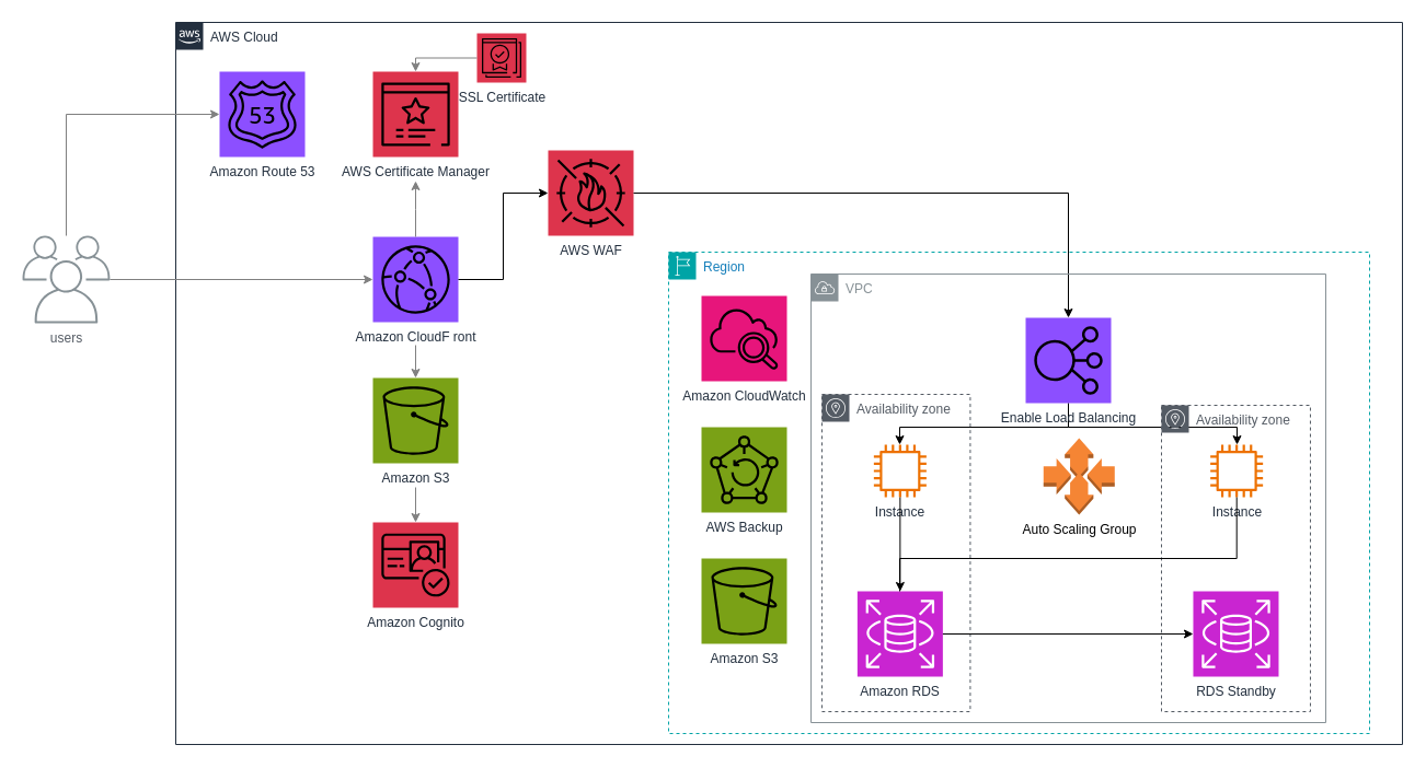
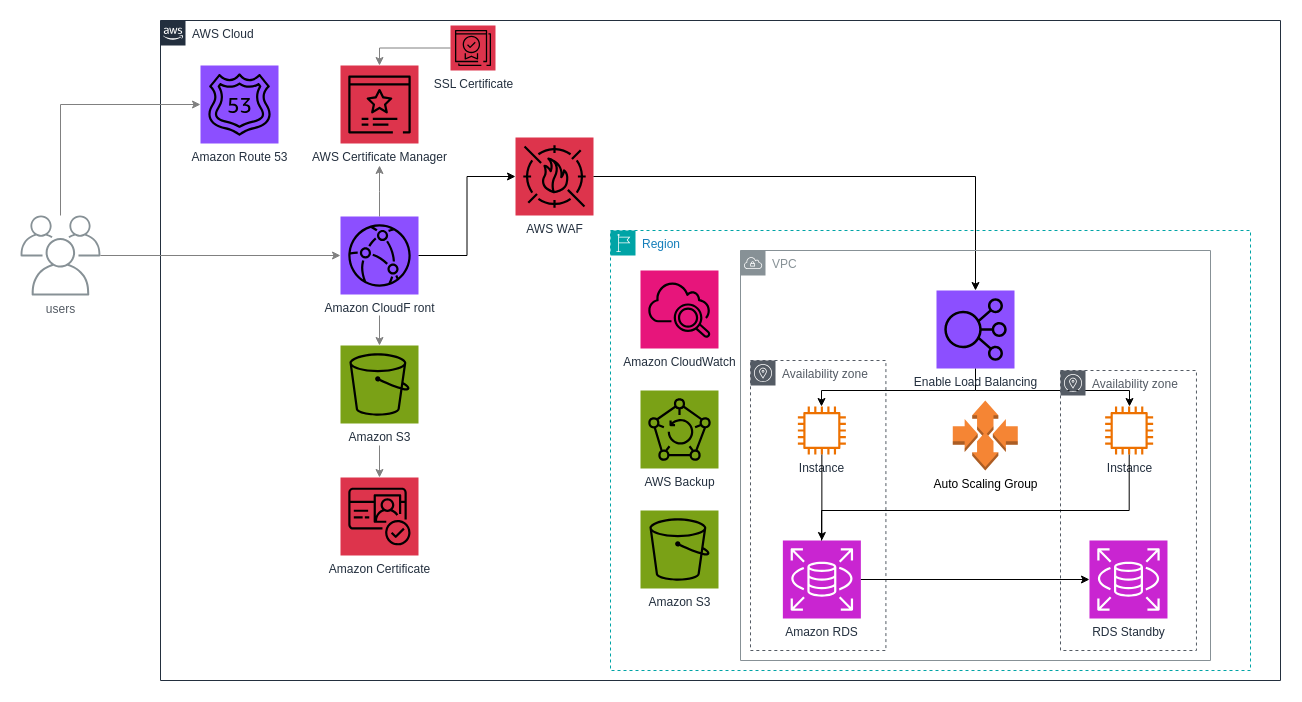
  <mxCell id="0" />
  <mxCell id="1" parent="0" />
  <mxCell id="2" value="AWS Cloud" style="points=[[0,0],[0.25,0],[0.5,0],[0.75,0],[1,0],[1,0.25],[1,0.5],[1,0.75],[1,1],[0.75,1],[0.5,1],[0.25,1],[0,1],[0,0.75],[0,0.5],[0,0.25]];outlineConnect=0;gradientColor=none;html=1;whiteSpace=wrap;fontSize=12;fontStyle=0;shape=mxgraph.aws4.group;grIcon=mxgraph.aws4.group_aws_cloud_alt;strokeColor=#232F3E;fillColor=none;verticalAlign=top;align=left;spacingLeft=30;fontColor=#232F3E;dashed=0;labelBackgroundColor=#ffffff;container=1;pointerEvents=0;collapsible=0;recursiveResize=0;" parent="1" vertex="1"><mxGeometry x="160" y="20" width="1120" height="660" as="geometry" /></mxCell>
  <mxCell id="3" value="Amazon Route 53" style="sketch=0;points=[[0,0,0],[0.25,0,0],[0.5,0,0],[0.75,0,0],[1,0,0],[0,1,0],[0.25,1,0],[0.5,1,0],[0.75,1,0],[1,1,0],[0,0.25,0],[0,0.5,0],[0,0.75,0],[1,0.25,0],[1,0.5,0],[1,0.75,0]];outlineConnect=0;fontColor=#232F3E;fillColor=#8C4FFF;strokeColor=none;dashed=0;verticalLabelPosition=bottom;verticalAlign=top;align=center;html=1;fontSize=12;fontStyle=0;aspect=fixed;shape=mxgraph.aws4.resourceIcon;resIcon=mxgraph.aws4.route_53;labelBackgroundColor=default;" vertex="1" parent="2"><mxGeometry x="40" y="45" width="78" height="78" as="geometry" /></mxCell>
  <mxCell id="4" value="AWS Certificate Manager" style="sketch=0;points=[[0,0,0],[0.25,0,0],[0.5,0,0],[0.75,0,0],[1,0,0],[0,1,0],[0.25,1,0],[0.5,1,0],[0.75,1,0],[1,1,0],[0,0.25,0],[0,0.5,0],[0,0.75,0],[1,0.25,0],[1,0.5,0],[1,0.75,0]];outlineConnect=0;fontColor=#232F3E;fillColor=#DD344C;strokeColor=none;dashed=0;verticalLabelPosition=bottom;verticalAlign=top;align=center;html=1;fontSize=12;fontStyle=0;aspect=fixed;shape=mxgraph.aws4.resourceIcon;resIcon=mxgraph.aws4.certificate_manager_3;" vertex="1" parent="2"><mxGeometry x="180" y="45" width="78" height="78" as="geometry" /></mxCell>
  <mxCell id="5" value="Amazon CloudF ront" style="sketch=0;points=[[0,0,0],[0.25,0,0],[0.5,0,0],[0.75,0,0],[1,0,0],[0,1,0],[0.25,1,0],[0.5,1,0],[0.75,1,0],[1,1,0],[0,0.25,0],[0,0.5,0],[0,0.75,0],[1,0.25,0],[1,0.5,0],[1,0.75,0]];outlineConnect=0;fontColor=#232F3E;fillColor=#8C4FFF;strokeColor=none;dashed=0;verticalLabelPosition=bottom;verticalAlign=top;align=center;html=1;fontSize=12;fontStyle=0;aspect=fixed;shape=mxgraph.aws4.resourceIcon;resIcon=mxgraph.aws4.cloudfront;" vertex="1" parent="2"><mxGeometry x="180" y="196" width="78" height="78" as="geometry" /></mxCell>
  <mxCell id="6" value="users" style="sketch=0;outlineConnect=0;gradientColor=none;fontColor=#545B64;strokeColor=none;fillColor=#879196;dashed=0;verticalLabelPosition=bottom;verticalAlign=top;align=center;html=1;fontSize=12;fontStyle=0;aspect=fixed;shape=mxgraph.aws4.illustration_users;pointerEvents=1" vertex="1" parent="2"><mxGeometry x="-140" y="195" width="80" height="80" as="geometry" /></mxCell>
  <mxCell id="7" value="" style="endArrow=classic;html=1;rounded=0;edgeStyle=orthogonalEdgeStyle;strokeColor=#808080;entryX=0;entryY=0.5;entryDx=0;entryDy=0;entryPerimeter=0;" edge="1" parent="2" source="6" target="3"><mxGeometry width="50" height="50" relative="1" as="geometry"><mxPoint x="-100" y="134.289" as="sourcePoint" /><mxPoint x="-100" y="84.289" as="targetPoint" /><Array as="points"><mxPoint x="-100" y="84" /></Array></mxGeometry></mxCell>
  <mxCell id="8" value="" style="endArrow=classic;html=1;rounded=0;edgeStyle=orthogonalEdgeStyle;strokeColor=#808080;" edge="1" parent="2" source="6" target="5"><mxGeometry width="50" height="50" relative="1" as="geometry"><mxPoint y="276.03" as="sourcePoint" /><mxPoint x="140" y="205.03" as="targetPoint" /><Array as="points" /></mxGeometry></mxCell>
  <mxCell id="9" value="Amazon S3" style="sketch=0;points=[[0,0,0],[0.25,0,0],[0.5,0,0],[0.75,0,0],[1,0,0],[0,1,0],[0.25,1,0],[0.5,1,0],[0.75,1,0],[1,1,0],[0,0.25,0],[0,0.5,0],[0,0.75,0],[1,0.25,0],[1,0.5,0],[1,0.75,0]];outlineConnect=0;fontColor=#232F3E;fillColor=#7AA116;strokeColor=none;dashed=0;verticalLabelPosition=bottom;verticalAlign=top;align=center;html=1;fontSize=12;fontStyle=0;aspect=fixed;shape=mxgraph.aws4.resourceIcon;resIcon=mxgraph.aws4.s3;" vertex="1" parent="2"><mxGeometry x="180" y="325" width="78" height="78" as="geometry" /></mxCell>
- <mxCell id="10" value="Amazon Cognito" style="sketch=0;points=[[0,0,0],[0.25,0,0],[0.5,0,0],[0.75,0,0],[1,0,0],[0,1,0],[0.25,1,0],[0.5,1,0],[0.75,1,0],[1,1,0],[0,0.25,0],[0,0.5,0],[0,0.75,0],[1,0.25,0],[1,0.5,0],[1,0.75,0]];outlineConnect=0;fontColor=#232F3E;fillColor=#DD344C;strokeColor=none;dashed=0;verticalLabelPosition=bottom;verticalAlign=top;align=center;html=1;fontSize=12;fontStyle=0;aspect=fixed;shape=mxgraph.aws4.resourceIcon;resIcon=mxgraph.aws4.cognito;" vertex="1" parent="2"><mxGeometry x="180" y="457" width="78" height="78" as="geometry" /></mxCell>
+ <mxCell id="10" value="Amazon Certificate" style="sketch=0;points=[[0,0,0],[0.25,0,0],[0.5,0,0],[0.75,0,0],[1,0,0],[0,1,0],[0.25,1,0],[0.5,1,0],[0.75,1,0],[1,1,0],[0,0.25,0],[0,0.5,0],[0,0.75,0],[1,0.25,0],[1,0.5,0],[1,0.75,0]];outlineConnect=0;fontColor=#232F3E;fillColor=#DD344C;strokeColor=none;dashed=0;verticalLabelPosition=bottom;verticalAlign=top;align=center;html=1;fontSize=12;fontStyle=0;aspect=fixed;shape=mxgraph.aws4.resourceIcon;resIcon=mxgraph.aws4.cognito;" vertex="1" parent="2"><mxGeometry x="180" y="457" width="78" height="78" as="geometry" /></mxCell>
  <mxCell id="11" value="" style="endArrow=classic;html=1;rounded=0;strokeColor=#808080;" edge="1" parent="2"><mxGeometry width="50" height="50" relative="1" as="geometry"><mxPoint x="219" y="295" as="sourcePoint" /><mxPoint x="219" y="325" as="targetPoint" /></mxGeometry></mxCell>
  <mxCell id="12" value="" style="endArrow=classic;html=1;rounded=0;strokeColor=#808080;" edge="1" parent="2" target="10"><mxGeometry width="50" height="50" relative="1" as="geometry"><mxPoint x="219" y="425" as="sourcePoint" /><mxPoint x="220" y="455" as="targetPoint" /></mxGeometry></mxCell>
- <mxCell id="13" value="AWS WAF" style="sketch=0;points=[[0,0,0],[0.25,0,0],[0.5,0,0],[0.75,0,0],[1,0,0],[0,1,0],[0.25,1,0],[0.5,1,0],[0.75,1,0],[1,1,0],[0,0.25,0],[0,0.5,0],[0,0.75,0],[1,0.25,0],[1,0.5,0],[1,0.75,0]];outlineConnect=0;fontColor=#232F3E;fillColor=#DD344C;strokeColor=none;dashed=0;verticalLabelPosition=bottom;verticalAlign=top;align=center;html=1;fontSize=12;fontStyle=0;aspect=fixed;shape=mxgraph.aws4.resourceIcon;resIcon=mxgraph.aws4.waf;" vertex="1" parent="2"><mxGeometry x="340" y="117" width="78" height="78" as="geometry" /></mxCell>
+ <mxCell id="13" value="AWS WAF" style="sketch=0;points=[[0,0,0],[0.25,0,0],[0.5,0,0],[0.75,0,0],[1,0,0],[0,1,0],[0.25,1,0],[0.5,1,0],[0.75,1,0],[1,1,0],[0,0.25,0],[0,0.5,0],[0,0.75,0],[1,0.25,0],[1,0.5,0],[1,0.75,0]];outlineConnect=0;fontColor=#232F3E;fillColor=#DD344C;strokeColor=none;dashed=0;verticalLabelPosition=bottom;verticalAlign=top;align=center;html=1;fontSize=12;fontStyle=0;aspect=fixed;shape=mxgraph.aws4.resourceIcon;resIcon=mxgraph.aws4.waf;" vertex="1" parent="2"><mxGeometry x="355" y="117" width="78" height="78" as="geometry" /></mxCell>
  <mxCell id="14" value="" style="endArrow=classic;html=1;rounded=0;edgeStyle=orthogonalEdgeStyle;strokeColor=#808080;exitX=0.5;exitY=0;exitDx=0;exitDy=0;exitPerimeter=0;" edge="1" parent="2" source="5"><mxGeometry width="50" height="50" relative="1" as="geometry"><mxPoint x="190" y="175" as="sourcePoint" /><mxPoint x="219" y="145" as="targetPoint" /><Array as="points" /></mxGeometry></mxCell>
- <mxCell id="15" value="SSL Certificate" style="sketch=0;points=[[0,0,0],[0.25,0,0],[0.5,0,0],[0.75,0,0],[1,0,0],[0,1,0],[0.25,1,0],[0.5,1,0],[0.75,1,0],[1,1,0],[0,0.25,0],[0,0.5,0],[0,0.75,0],[1,0.25,0],[1,0.5,0],[1,0.75,0]];outlineConnect=0;fontColor=#232F3E;fillColor=#DD344C;strokeColor=none;dashed=0;verticalLabelPosition=bottom;verticalAlign=top;align=center;html=1;fontSize=12;fontStyle=0;aspect=fixed;shape=mxgraph.aws4.resourceIcon;resIcon=mxgraph.aws4.private_certificate_authority;" vertex="1" parent="2"><mxGeometry x="275" y="10" width="45" height="45" as="geometry" /></mxCell>
+ <mxCell id="15" value="SSL Certificate" style="sketch=0;points=[[0,0,0],[0.25,0,0],[0.5,0,0],[0.75,0,0],[1,0,0],[0,1,0],[0.25,1,0],[0.5,1,0],[0.75,1,0],[1,1,0],[0,0.25,0],[0,0.5,0],[0,0.75,0],[1,0.25,0],[1,0.5,0],[1,0.75,0]];outlineConnect=0;fontColor=#232F3E;fillColor=#DD344C;strokeColor=none;dashed=0;verticalLabelPosition=bottom;verticalAlign=top;align=center;html=1;fontSize=12;fontStyle=0;aspect=fixed;shape=mxgraph.aws4.resourceIcon;resIcon=mxgraph.aws4.private_certificate_authority;" vertex="1" parent="2"><mxGeometry x="290" y="5" width="45" height="45" as="geometry" /></mxCell>
  <mxCell id="16" value="" style="endArrow=classic;html=1;rounded=0;edgeStyle=orthogonalEdgeStyle;entryX=0.5;entryY=0;entryDx=0;entryDy=0;entryPerimeter=0;strokeColor=#808080;" edge="1" parent="2" source="15" target="4"><mxGeometry width="50" height="50" relative="1" as="geometry"><mxPoint x="29.289" y="787.5" as="sourcePoint" /><mxPoint x="219.289" y="27.5" as="targetPoint" /></mxGeometry></mxCell>
  <mxCell id="17" value="" style="endArrow=classic;html=1;rounded=0;entryX=0;entryY=0.5;entryDx=0;entryDy=0;entryPerimeter=0;edgeStyle=orthogonalEdgeStyle;" edge="1" parent="2" source="5" target="13"><mxGeometry width="50" height="50" relative="1" as="geometry"><mxPoint x="68" y="995" as="sourcePoint" /><mxPoint x="328.711" y="235" as="targetPoint" /></mxGeometry></mxCell>
  <mxCell id="18" value="" style="endArrow=classic;html=1;rounded=0;entryX=0.5;entryY=0;entryDx=0;entryDy=0;entryPerimeter=0;edgeStyle=orthogonalEdgeStyle;" edge="1" parent="2" source="13" target="28"><mxGeometry width="50" height="50" relative="1" as="geometry"><mxPoint x="228" y="916" as="sourcePoint" /><mxPoint x="488.711" y="156" as="targetPoint" /></mxGeometry></mxCell>
  <mxCell id="19" value="Region" style="points=[[0,0],[0.25,0],[0.5,0],[0.75,0],[1,0],[1,0.25],[1,0.5],[1,0.75],[1,1],[0.75,1],[0.5,1],[0.25,1],[0,1],[0,0.75],[0,0.5],[0,0.25]];outlineConnect=0;gradientColor=none;html=1;whiteSpace=wrap;fontSize=12;fontStyle=0;container=1;pointerEvents=0;collapsible=0;recursiveResize=0;shape=mxgraph.aws4.group;grIcon=mxgraph.aws4.group_region;strokeColor=#00A4A6;fillColor=none;verticalAlign=top;align=left;spacingLeft=30;fontColor=#147EBA;dashed=1;" vertex="1" parent="2"><mxGeometry x="450" y="210" width="640" height="440" as="geometry" /></mxCell>
  <mxCell id="20" value="" style="endArrow=classic;html=1;rounded=0;exitX=0.5;exitY=1;exitDx=0;exitDy=0;exitPerimeter=0;edgeStyle=orthogonalEdgeStyle;" edge="1" parent="19" source="28" target="31"><mxGeometry width="50" height="50" relative="1" as="geometry"><mxPoint x="375" y="148" as="sourcePoint" /><mxPoint x="242" y="164" as="targetPoint" /><Array as="points"><mxPoint x="365" y="160" /><mxPoint x="519" y="160" /></Array></mxGeometry></mxCell>
  <mxCell id="21" value="" style="endArrow=classic;html=1;rounded=0;exitX=0.5;exitY=1;exitDx=0;exitDy=0;exitPerimeter=0;edgeStyle=orthogonalEdgeStyle;" edge="1" parent="19" source="28" target="30"><mxGeometry width="50" height="50" relative="1" as="geometry"><mxPoint x="334" y="169" as="sourcePoint" /><mxPoint x="263.289" y="169" as="targetPoint" /><Array as="points"><mxPoint x="365" y="160" /><mxPoint x="211" y="160" /></Array></mxGeometry></mxCell>
  <mxCell id="22" value="Amazon CloudWatch" style="sketch=0;points=[[0,0,0],[0.25,0,0],[0.5,0,0],[0.75,0,0],[1,0,0],[0,1,0],[0.25,1,0],[0.5,1,0],[0.75,1,0],[1,1,0],[0,0.25,0],[0,0.5,0],[0,0.75,0],[1,0.25,0],[1,0.5,0],[1,0.75,0]];points=[[0,0,0],[0.25,0,0],[0.5,0,0],[0.75,0,0],[1,0,0],[0,1,0],[0.25,1,0],[0.5,1,0],[0.75,1,0],[1,1,0],[0,0.25,0],[0,0.5,0],[0,0.75,0],[1,0.25,0],[1,0.5,0],[1,0.75,0]];outlineConnect=0;fontColor=#232F3E;fillColor=#E7157B;strokeColor=none;dashed=0;verticalLabelPosition=bottom;verticalAlign=top;align=center;html=1;fontSize=12;fontStyle=0;aspect=fixed;shape=mxgraph.aws4.resourceIcon;resIcon=mxgraph.aws4.cloudwatch_2;" vertex="1" parent="19"><mxGeometry x="30" y="40" width="78" height="78" as="geometry" /></mxCell>
  <mxCell id="23" value="AWS Backup&lt;span style=&quot;color: rgba(0, 0, 0, 0); font-family: monospace; font-size: 0px; text-align: start;&quot;&gt;%3CmxGraphModel%3E%3Croot%3E%3CmxCell%20id%3D%220%22%2F%3E%3CmxCell%20id%3D%221%22%20parent%3D%220%22%2F%3E%3CmxCell%20id%3D%222%22%20value%3D%22%22%20style%3D%22endArrow%3Dclassic%3Bhtml%3D1%3Brounded%3D0%3BedgeStyle%3DorthogonalEdgeStyle%3BstrokeColor%3D%23808080%3B%22%20edge%3D%221%22%20parent%3D%221%22%3E%3CmxGeometry%20width%3D%2250%22%20height%3D%2250%22%20relative%3D%221%22%20as%3D%22geometry%22%3E%3CmxPoint%20x%3D%22130%22%20y%3D%22-460%22%20as%3D%22sourcePoint%22%2F%3E%3CmxPoint%20x%3D%22370%22%20y%3D%22-460%22%20as%3D%22targetPoint%22%2F%3E%3CArray%20as%3D%22points%22%2F%3E%3C%2FmxGeometry%3E%3C%2FmxCell%3E%3C%2Froot%3E%3C%2FmxGraphModel%3E&lt;/span&gt;" style="sketch=0;points=[[0,0,0],[0.25,0,0],[0.5,0,0],[0.75,0,0],[1,0,0],[0,1,0],[0.25,1,0],[0.5,1,0],[0.75,1,0],[1,1,0],[0,0.25,0],[0,0.5,0],[0,0.75,0],[1,0.25,0],[1,0.5,0],[1,0.75,0]];outlineConnect=0;fontColor=#232F3E;fillColor=#7AA116;strokeColor=none;dashed=0;verticalLabelPosition=bottom;verticalAlign=top;align=center;html=1;fontSize=12;fontStyle=0;aspect=fixed;shape=mxgraph.aws4.resourceIcon;resIcon=mxgraph.aws4.backup;" vertex="1" parent="19"><mxGeometry x="30" y="160" width="78" height="78" as="geometry" /></mxCell>
  <mxCell id="24" value="Amazon S3" style="sketch=0;points=[[0,0,0],[0.25,0,0],[0.5,0,0],[0.75,0,0],[1,0,0],[0,1,0],[0.25,1,0],[0.5,1,0],[0.75,1,0],[1,1,0],[0,0.25,0],[0,0.5,0],[0,0.75,0],[1,0.25,0],[1,0.5,0],[1,0.75,0]];outlineConnect=0;fontColor=#232F3E;fillColor=#7AA116;strokeColor=none;dashed=0;verticalLabelPosition=bottom;verticalAlign=top;align=center;html=1;fontSize=12;fontStyle=0;aspect=fixed;shape=mxgraph.aws4.resourceIcon;resIcon=mxgraph.aws4.s3;" vertex="1" parent="19"><mxGeometry x="30" y="280" width="78" height="78" as="geometry" /></mxCell>
  <mxCell id="25" value="VPC" style="sketch=0;outlineConnect=0;gradientColor=none;html=1;whiteSpace=wrap;fontSize=12;fontStyle=0;shape=mxgraph.aws4.group;grIcon=mxgraph.aws4.group_vpc;strokeColor=#879196;fillColor=none;verticalAlign=top;align=left;spacingLeft=30;fontColor=#879196;dashed=0;" vertex="1" parent="19"><mxGeometry x="130" y="20" width="470" height="410" as="geometry" /></mxCell>
  <mxCell id="26" value="Availability zone" style="sketch=0;outlineConnect=0;gradientColor=none;html=1;whiteSpace=wrap;fontSize=12;fontStyle=0;shape=mxgraph.aws4.group;grIcon=mxgraph.aws4.group_availability_zone;strokeColor=#545B64;fillColor=none;verticalAlign=top;align=left;spacingLeft=30;fontColor=#545B64;dashed=1;" vertex="1" parent="19"><mxGeometry x="140" y="130" width="135.42" height="290" as="geometry" /></mxCell>
  <mxCell id="27" value="Availability zone" style="sketch=0;outlineConnect=0;gradientColor=none;html=1;whiteSpace=wrap;fontSize=12;fontStyle=0;shape=mxgraph.aws4.group;grIcon=mxgraph.aws4.group_availability_zone;strokeColor=#545B64;fillColor=none;verticalAlign=top;align=left;spacingLeft=30;fontColor=#545B64;dashed=1;" vertex="1" parent="19"><mxGeometry x="450" y="140" width="135.96" height="280" as="geometry" /></mxCell>
  <mxCell id="28" value="Enable Load Balancing" style="sketch=0;points=[[0,0,0],[0.25,0,0],[0.5,0,0],[0.75,0,0],[1,0,0],[0,1,0],[0.25,1,0],[0.5,1,0],[0.75,1,0],[1,1,0],[0,0.25,0],[0,0.5,0],[0,0.75,0],[1,0.25,0],[1,0.5,0],[1,0.75,0]];outlineConnect=0;fontColor=#232F3E;fillColor=#8C4FFF;strokeColor=none;dashed=0;verticalLabelPosition=bottom;verticalAlign=top;align=center;html=1;fontSize=12;fontStyle=0;aspect=fixed;shape=mxgraph.aws4.resourceIcon;resIcon=mxgraph.aws4.elastic_load_balancing;" vertex="1" parent="19"><mxGeometry x="326" y="60" width="78" height="78" as="geometry" /></mxCell>
  <mxCell id="29" value="Auto Scaling Group" style="outlineConnect=0;dashed=0;verticalLabelPosition=bottom;verticalAlign=top;align=center;html=1;shape=mxgraph.aws3.auto_scaling;fillColor=#F58534;gradientColor=none;" vertex="1" parent="19"><mxGeometry x="342.27" y="170" width="65" height="70" as="geometry" /></mxCell>
  <mxCell id="30" value="Instance" style="sketch=0;outlineConnect=0;fontColor=#232F3E;gradientColor=none;fillColor=#ED7100;strokeColor=none;dashed=0;verticalLabelPosition=bottom;verticalAlign=top;align=center;html=1;fontSize=12;fontStyle=0;aspect=fixed;pointerEvents=1;shape=mxgraph.aws4.instance2;" vertex="1" parent="19"><mxGeometry x="187.36" y="176" width="48" height="48" as="geometry" /></mxCell>
  <mxCell id="31" value="Instance" style="sketch=0;outlineConnect=0;fontColor=#232F3E;gradientColor=none;fillColor=#ED7100;strokeColor=none;dashed=0;verticalLabelPosition=bottom;verticalAlign=top;align=center;html=1;fontSize=12;fontStyle=0;aspect=fixed;pointerEvents=1;shape=mxgraph.aws4.instance2;" vertex="1" parent="19"><mxGeometry x="494.65" y="176" width="48" height="48" as="geometry" /></mxCell>
  <mxCell id="32" value="Amazon RDS&lt;span style=&quot;color: rgba(0, 0, 0, 0); font-family: monospace; font-size: 0px; text-align: start;&quot;&gt;%3CmxGraphModel%3E%3Croot%3E%3CmxCell%20id%3D%220%22%2F%3E%3CmxCell%20id%3D%221%22%20parent%3D%220%22%2F%3E%3CmxCell%20id%3D%222%22%20value%3D%22%22%20style%3D%22sketch%3D0%3BoutlineConnect%3D0%3BfontColor%3D%23232F3E%3BgradientColor%3Dnone%3BfillColor%3D%23ED7100%3BstrokeColor%3Dnone%3Bdashed%3D0%3BverticalLabelPosition%3Dbottom%3BverticalAlign%3Dtop%3Balign%3Dcenter%3Bhtml%3D1%3BfontSize%3D12%3BfontStyle%3D0%3Baspect%3Dfixed%3BpointerEvents%3D1%3Bshape%3Dmxgraph.aws4.instance2%3B%22%20vertex%3D%221%22%20parent%3D%221%22%3E%3CmxGeometry%20x%3D%22831%22%20y%3D%22-370%22%20width%3D%2248%22%20height%3D%2248%22%20as%3D%22geometry%22%2F%3E%3C%2FmxCell%3E%3C%2Froot%3E%3C%2FmxGraphModel%3E&lt;/span&gt;" style="sketch=0;points=[[0,0,0],[0.25,0,0],[0.5,0,0],[0.75,0,0],[1,0,0],[0,1,0],[0.25,1,0],[0.5,1,0],[0.75,1,0],[1,1,0],[0,0.25,0],[0,0.5,0],[0,0.75,0],[1,0.25,0],[1,0.5,0],[1,0.75,0]];outlineConnect=0;fontColor=#232F3E;fillColor=#C925D1;strokeColor=#ffffff;dashed=0;verticalLabelPosition=bottom;verticalAlign=top;align=center;html=1;fontSize=12;fontStyle=0;aspect=fixed;shape=mxgraph.aws4.resourceIcon;resIcon=mxgraph.aws4.rds;" vertex="1" parent="19"><mxGeometry x="172.36" y="310" width="78" height="78" as="geometry" /></mxCell>
  <mxCell id="33" value="RDS Standby" style="sketch=0;points=[[0,0,0],[0.25,0,0],[0.5,0,0],[0.75,0,0],[1,0,0],[0,1,0],[0.25,1,0],[0.5,1,0],[0.75,1,0],[1,1,0],[0,0.25,0],[0,0.5,0],[0,0.75,0],[1,0.25,0],[1,0.5,0],[1,0.75,0]];outlineConnect=0;fontColor=#232F3E;fillColor=#C925D1;strokeColor=#ffffff;dashed=0;verticalLabelPosition=bottom;verticalAlign=top;align=center;html=1;fontSize=12;fontStyle=0;aspect=fixed;shape=mxgraph.aws4.resourceIcon;resIcon=mxgraph.aws4.rds;" vertex="1" parent="19"><mxGeometry x="478.98" y="310" width="78" height="78" as="geometry" /></mxCell>
  <mxCell id="34" value="" style="endArrow=classic;html=1;rounded=0;" edge="1" parent="19" source="30" target="32"><mxGeometry width="50" height="50" relative="1" as="geometry"><mxPoint x="210" y="250" as="sourcePoint" /><mxPoint x="260" y="200" as="targetPoint" /></mxGeometry></mxCell>
  <mxCell id="35" value="" style="endArrow=classic;html=1;rounded=0;" edge="1" parent="19" source="32" target="33"><mxGeometry width="50" height="50" relative="1" as="geometry"><mxPoint x="-389.64" y="899" as="sourcePoint" /><mxPoint x="321.071" y="349" as="targetPoint" /></mxGeometry></mxCell>
  <mxCell id="36" value="" style="endArrow=none;html=1;rounded=0;edgeStyle=orthogonalEdgeStyle;" edge="1" parent="19" source="31" target="32"><mxGeometry width="50" height="50" relative="1" as="geometry"><mxPoint x="-121.35" y="774" as="sourcePoint" /><mxPoint x="210" y="310" as="targetPoint" /><Array as="points"><mxPoint x="519" y="280" /><mxPoint x="211" y="280" /></Array></mxGeometry></mxCell>
